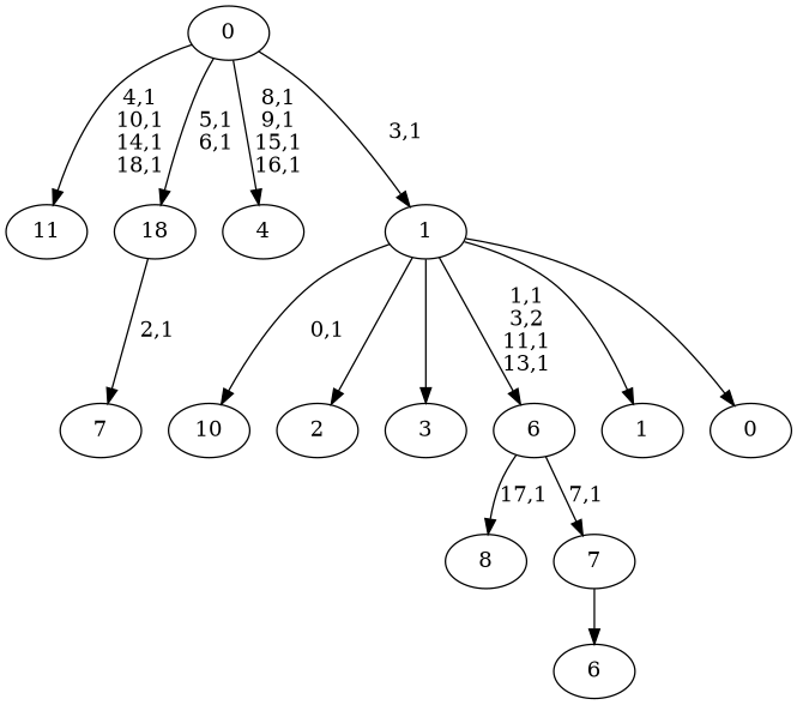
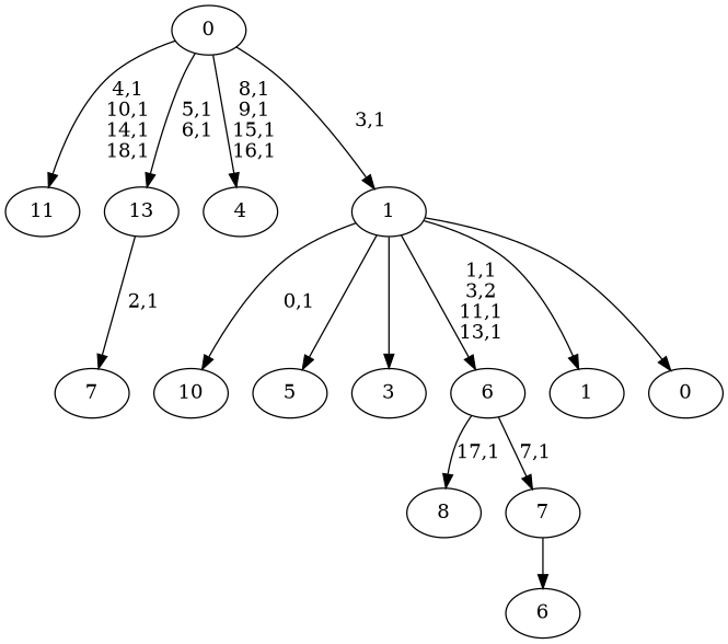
  digraph {
    n1 [label=11]
    n2 [label=10]
    n3 [label=8]
    n4 [label=7]
-   18
+   18 [label=13]
    n6 [label=6]
-   n7 [label=2]
+   n7 [label=5]
    n8 [label=4]
    n9 [label=3]
    7
    6
    n12 [label=1]
    n13 [label=0]
    1
    0
    18 -> n4 [label="2,1"]
    7 -> n6
    6 -> n3 [label="17,1"]
    6 -> 7 [label="7,1"]
    1 -> n2 [label="0,1"]
    1 -> n7
    1 -> n9
    1 -> 6 [label="1,1\n3,2\n11,1\n13,1"]
    1 -> n12
    1 -> n13
    0 -> n1 [label="4,1\n10,1\n14,1\n18,1"]
    0 -> 18 [label="5,1\n6,1"]
    0 -> n8 [label="8,1\n9,1\n15,1\n16,1"]
    0 -> 1 [label="3,1"]
  }
